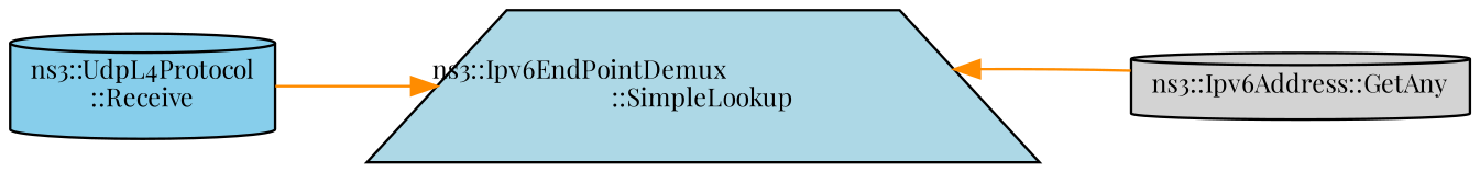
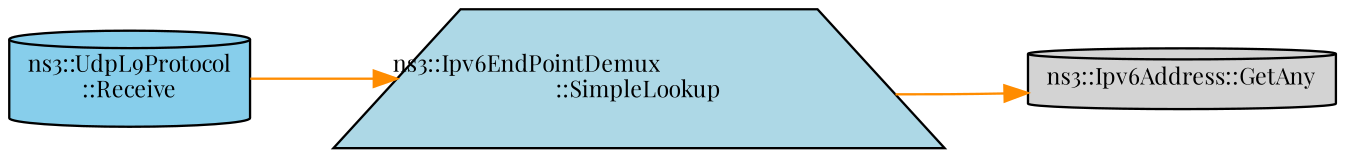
  digraph {
    fontname="Playfair Display"
    rankdir=LR
    node [color=black fontname="Playfair Display" fontsize=10 shape=cylinder style=filled]
    edge [color=darkorange fontname="Playfair Display" fontsize=10 labelfontname=Helvetica labelfontsize=10 style=solid]
-   n1 [fillcolor=skyblue fontcolor=black height=0.2 label="ns3::UdpL4Protocol\l::Receive" width=0.4]
+   n1 [fillcolor=skyblue fontcolor=black height=0.2 label="ns3::UdpL9Protocol\l::Receive" width=0.4]
    n2 [fillcolor=lightblue height=0.2 label="ns3::Ipv6EndPointDemux\l::SimpleLookup" shape=trapezium width=0.4]
    n3 [fillcolor=lightgrey height=0.2 label="ns3::Ipv6Address::GetAny" width=0.4]
    n1 -> n2
-   n3 -> n2
+   n2 -> n3
  }
